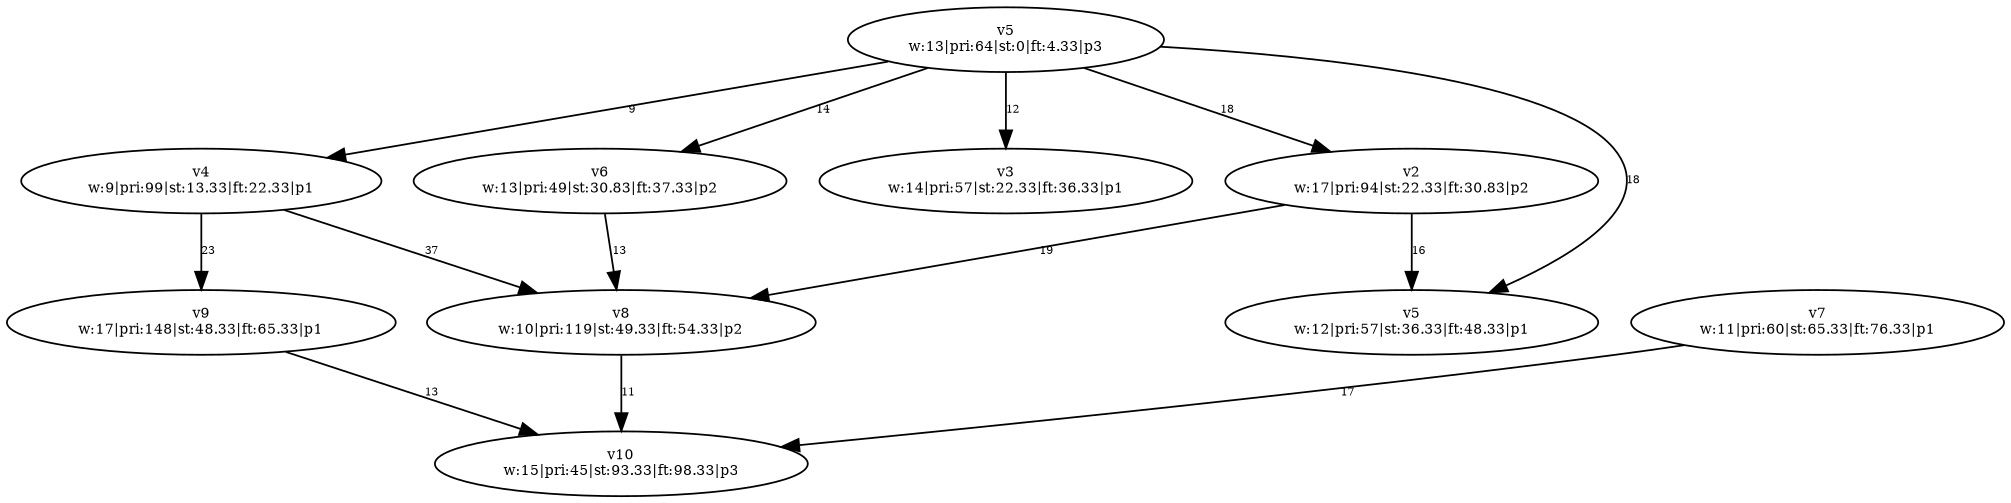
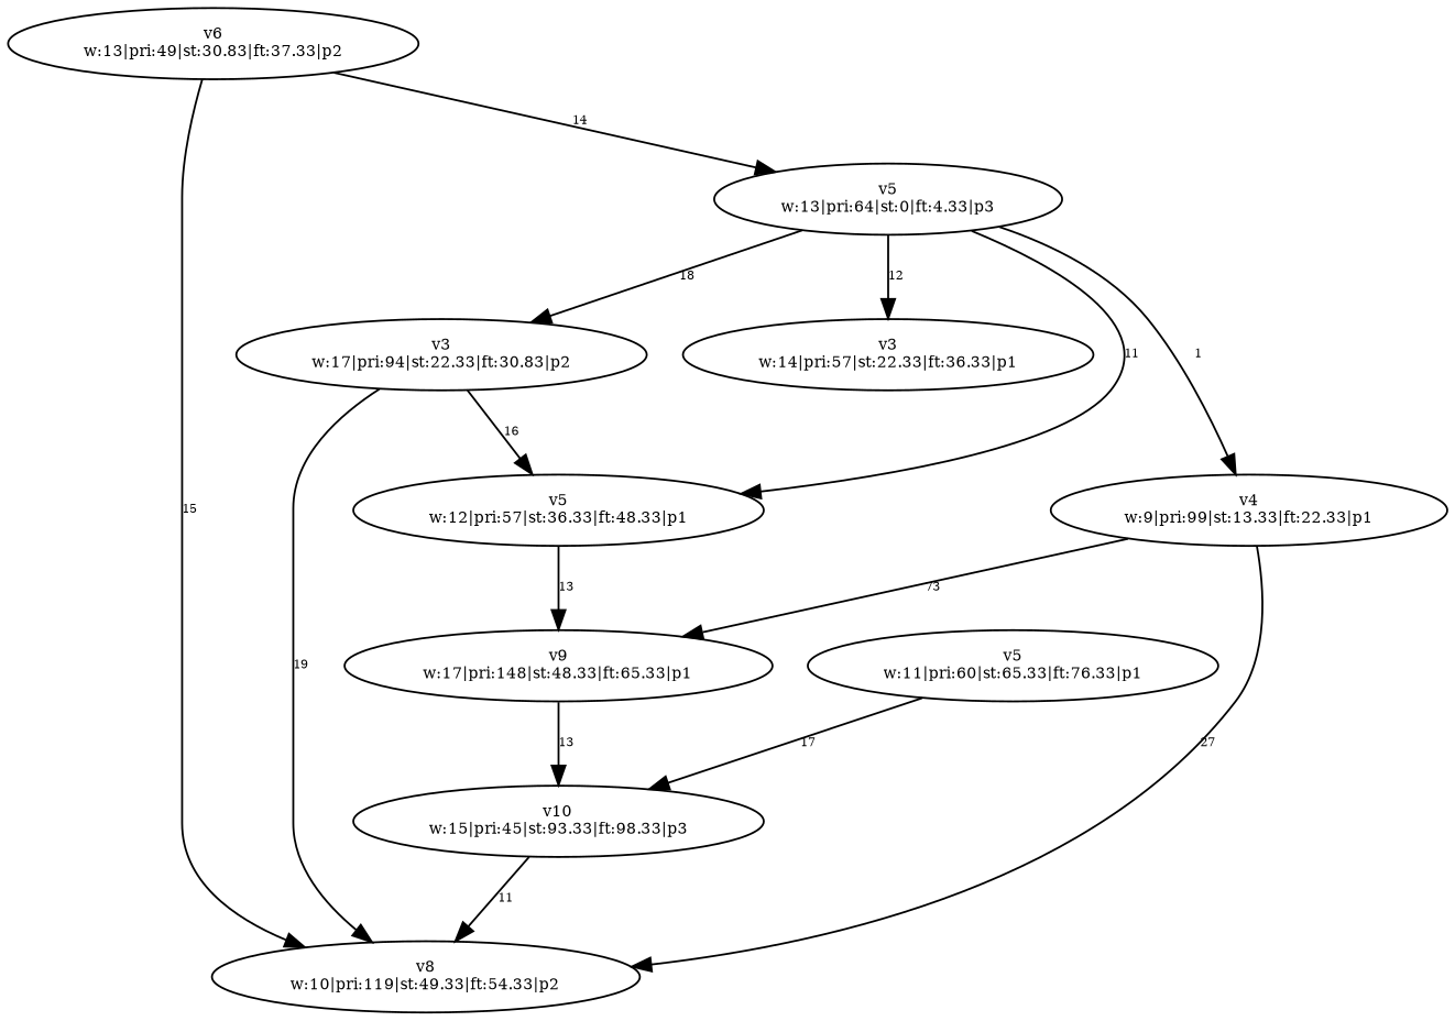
  digraph {
    node [fontsize=8.0]
    edge [constraint=true fontsize=6.0]
    n1 [label="v5\nw:13|pri:64|st:0|ft:4.33|p3"]
    n2 [label="v4\nw:9|pri:99|st:13.33|ft:22.33|p1"]
-   n3 [label="v2\nw:17|pri:94|st:22.33|ft:30.83|p2"]
+   n3 [label="v3\nw:17|pri:94|st:22.33|ft:30.83|p2"]
    n4 [label="v3\nw:14|pri:57|st:22.33|ft:36.33|p1"]
    n5 [label="v5\nw:12|pri:57|st:36.33|ft:48.33|p1"]
    n6 [label="v6\nw:13|pri:49|st:30.83|ft:37.33|p2"]
    n7 [label="v9\nw:17|pri:148|st:48.33|ft:65.33|p1"]
    n8 [label="v8\nw:10|pri:119|st:49.33|ft:54.33|p2"]
    n9 [label="v10\nw:15|pri:45|st:93.33|ft:98.33|p3"]
-   n10 [label="v7\nw:11|pri:60|st:65.33|ft:76.33|p1"]
-   n1 -> n2 [label=9]
+   n10 [label="v5\nw:11|pri:60|st:65.33|ft:76.33|p1"]
+   n1 -> n2 [label=1]
    n1 -> n3 [label=18]
    n1 -> n4 [label=12]
-   n1 -> n5 [label=18]
-   n1 -> n6 [label=14]
-   n2 -> n7 [label=23]
-   n2 -> n8 [label=37]
+   n1 -> n5 [label=11]
+   n6 -> n1 [label=14]
+   n2 -> n7 [label=73]
+   n2 -> n8 [label=27]
    n3 -> n5 [label=16]
    n3 -> n8 [label=19]
-   n6 -> n8 [label=13]
+   n5 -> n7 [label=13]
+   n6 -> n8 [label=15]
    n7 -> n9 [label=13]
-   n8 -> n9 [label=11]
+   n9 -> n8 [label=11]
    n10 -> n9 [label=17]
  }
